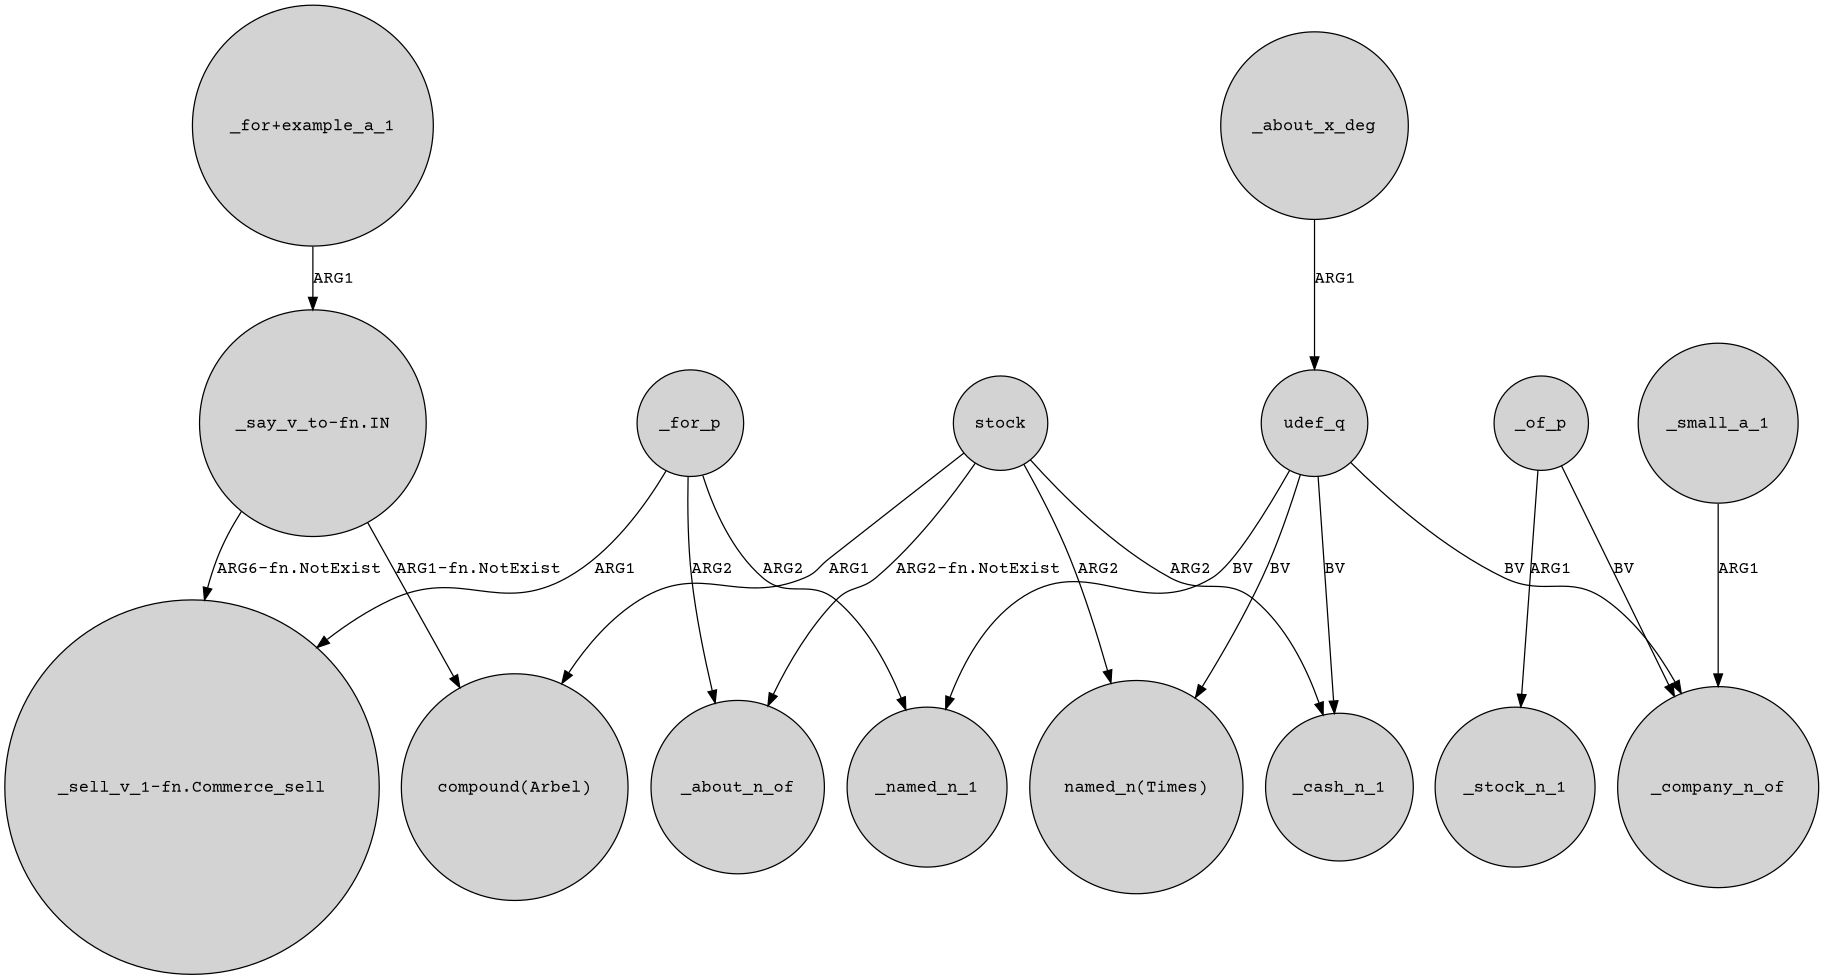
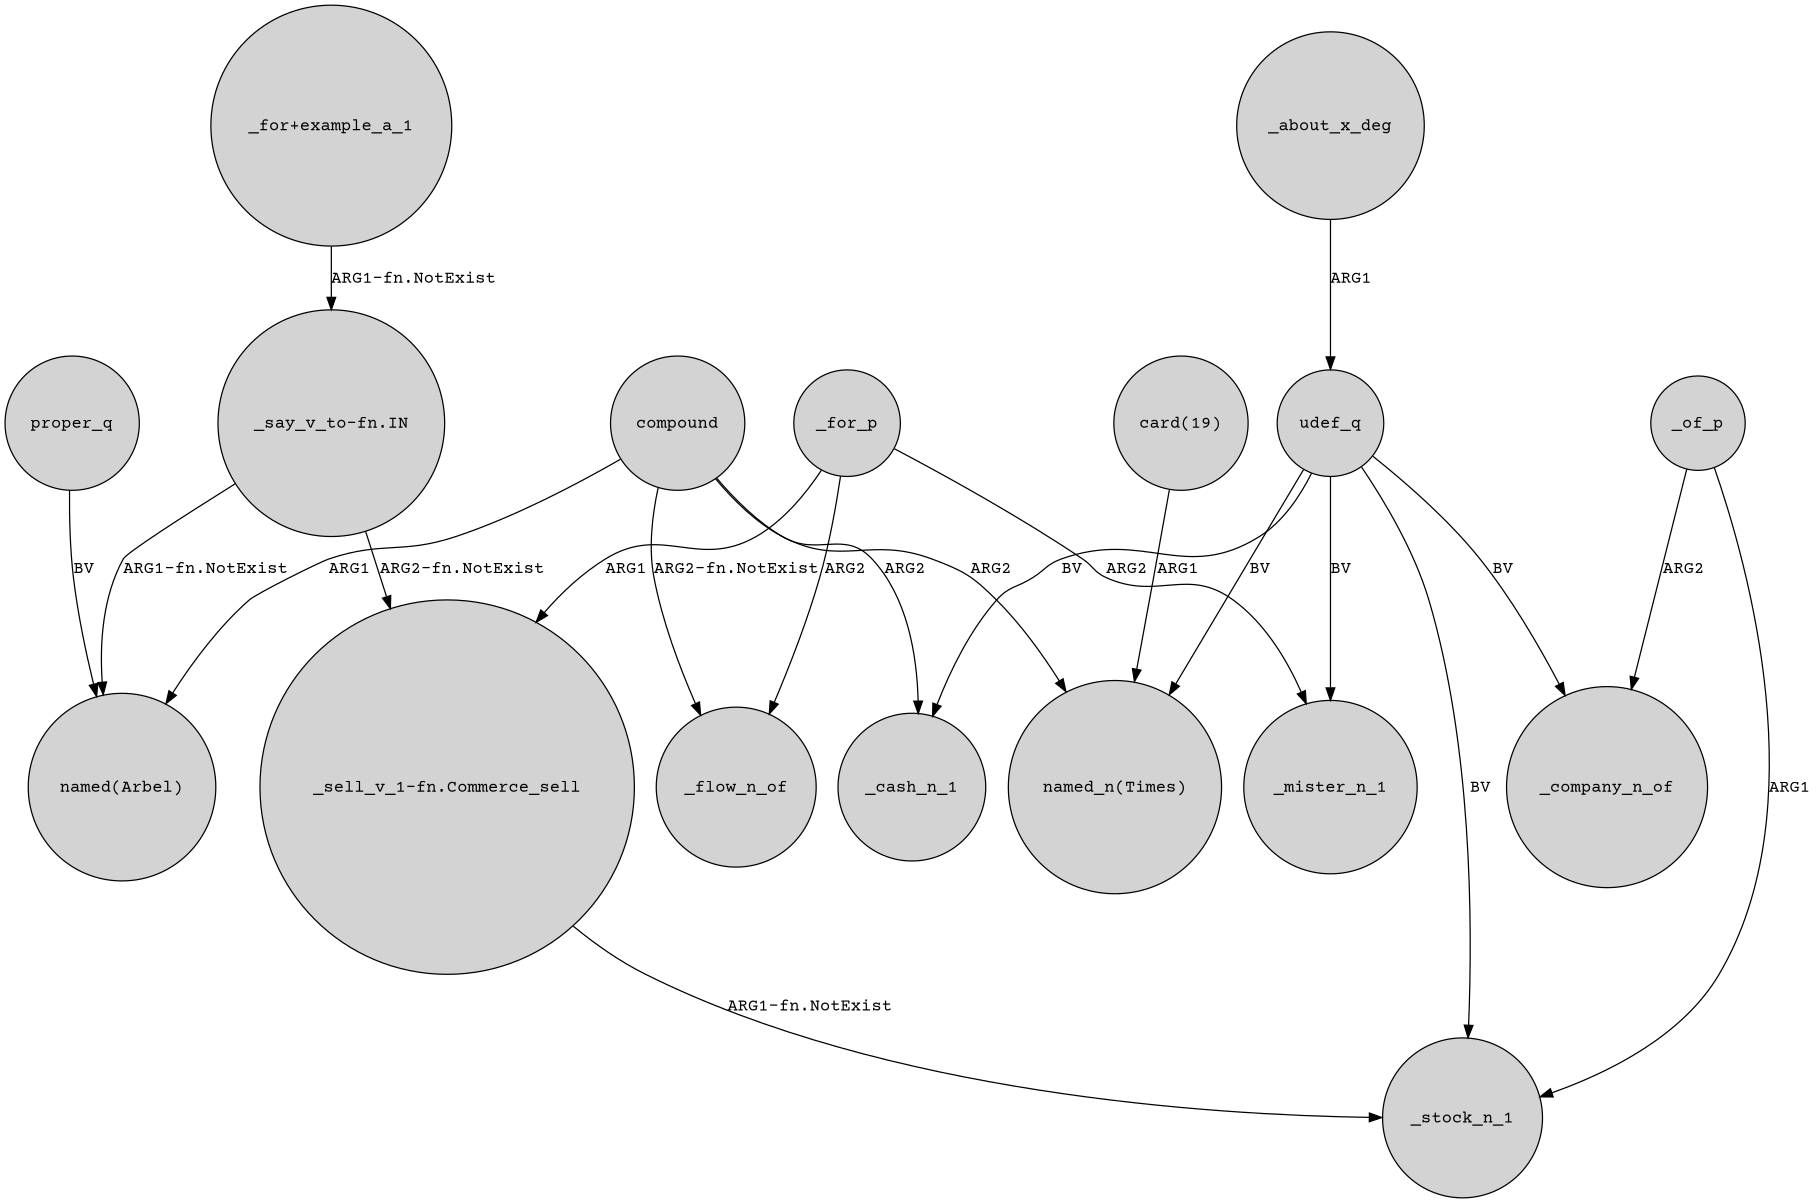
  digraph {
    fontname="Courier Prime"
    node [fontname="Courier Prime" shape=circle style=filled]
    edge [fontname="Courier Prime"]
    "_sell_v_1-fn.Commerce_sell"
    _stock_n_1
-   "named(Arbel)" [label="compound(Arbel)"]
+   proper_q
+   "named(Arbel)"
    udef_q
    _cash_n_1
-   _mister_n_1 [label=_named_n_1]
+   _mister_n_1
    "named_n(Times)"
    _company_n_of
-   compound [label=stock]
-   _flow_n_of [label=_about_n_of]
+   compound
+   _flow_n_of
    _for_p
    _about_x_deg
    _of_p
+   "card(19)"
    "_for+example_a_1"
    "_say_v_to-fn.IN"
-   _small_a_1
+   "_sell_v_1-fn.Commerce_sell" -> _stock_n_1 [label="ARG1-fn.NotExist"]
+   proper_q -> "named(Arbel)" [label=BV]
+   udef_q -> _stock_n_1 [label=BV]
    udef_q -> _cash_n_1 [label=BV]
    udef_q -> _mister_n_1 [label=BV]
    udef_q -> "named_n(Times)" [label=BV]
    udef_q -> _company_n_of [label=BV]
    compound -> "named(Arbel)" [label=ARG1]
    compound -> _cash_n_1 [label=ARG2]
    compound -> "named_n(Times)" [label=ARG2]
    compound -> _flow_n_of [label="ARG2-fn.NotExist"]
    _for_p -> "_sell_v_1-fn.Commerce_sell" [label=ARG1]
    _for_p -> _mister_n_1 [label=ARG2]
    _for_p -> _flow_n_of [label=ARG2]
    _about_x_deg -> udef_q [label=ARG1]
    _of_p -> _stock_n_1 [label=ARG1]
-   _of_p -> _company_n_of [label=BV]
-   "_for+example_a_1" -> "_say_v_to-fn.IN" [label=ARG1]
-   "_say_v_to-fn.IN" -> "_sell_v_1-fn.Commerce_sell" [label="ARG6-fn.NotExist"]
+   _of_p -> _company_n_of [label=ARG2]
+   "card(19)" -> "named_n(Times)" [label=ARG1]
+   "_for+example_a_1" -> "_say_v_to-fn.IN" [label="ARG1-fn.NotExist"]
+   "_say_v_to-fn.IN" -> "_sell_v_1-fn.Commerce_sell" [label="ARG2-fn.NotExist"]
    "_say_v_to-fn.IN" -> "named(Arbel)" [label="ARG1-fn.NotExist"]
-   _small_a_1 -> _company_n_of [label=ARG1]
  }
